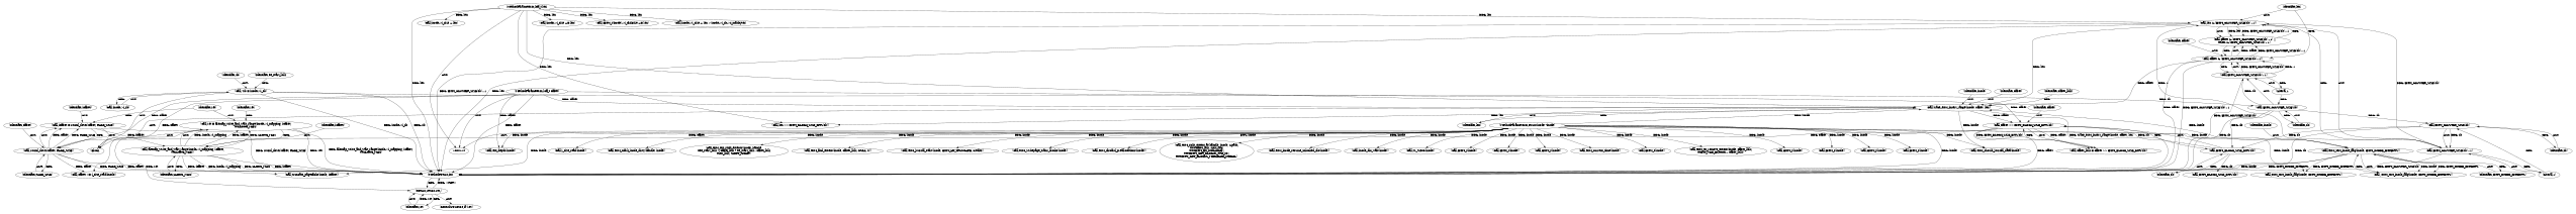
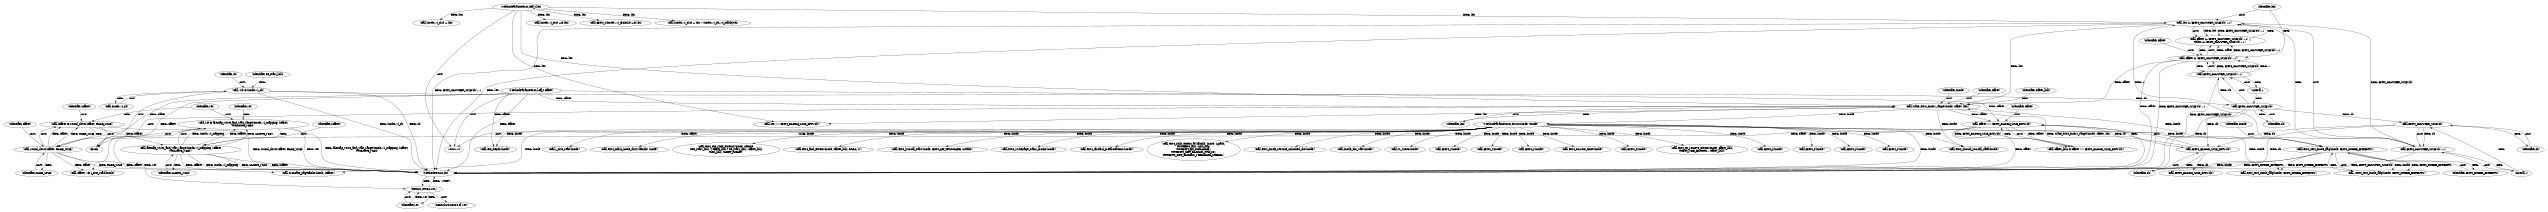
  digraph {
    n1 [label="(Call,ret = filemap_write_and_wait_range(inode->i_mapping, ioffset,\n\t\t\tLLONG_MAX))"]
    n2 [label="(Call,filemap_write_and_wait_range(inode->i_mapping, ioffset,\n\t\t\tLLONG_MAX))"]
    n3 [label="(Return,return ret;)"]
    n4 [label="(MethodReturn,int)"]
    n5 [label="(Block,)"]
    n6 [label="(Identifier,LLONG_MAX)"]
    n7 [label="(Call,truncate_pagecache(inode, ioffset))"]
    n8 [label="(Identifier,ret)"]
    n9 [label="(ControlStructure,if (ret))"]
    n10 [label="(Call,ioffset = round_down(offset, PAGE_SIZE))"]
    n11 [label="(Call,round_down(offset, PAGE_SIZE))"]
    n12 [label="(Identifier,PAGE_SIZE)"]
    n13 [label="(Call,offset >= i_size_read(inode))"]
    n14 [label="(Call,offset >> EXT4_BLOCK_SIZE_BITS(sb))"]
    n15 [label="(Call,EXT4_BLOCK_SIZE_BITS(sb))"]
    n16 [label="(Call,offset_lblk = offset >> EXT4_BLOCK_SIZE_BITS(sb))"]
    n17 [label="(Identifier,sb)"]
    n18 [label="(Call,EXT4_BLOCK_SIZE_BITS(sb))"]
    n19 [label="(Call,trace_ext4_insert_range(inode, offset, len))"]
    n20 [label="(Call,ext4_should_journal_data(inode))"]
    n21 [label="(Call,len >> EXT4_BLOCK_SIZE_BITS(sb))"]
    n22 [label="(Identifier,len)"]
    n23 [label="(Call,ext4_test_inode_flag(inode, EXT4_INODE_EXTENTS))"]
    n24 [label="(Call,!ext4_test_inode_flag(inode, EXT4_INODE_EXTENTS))"]
    n25 [label="(Identifier,EXT4_INODE_EXTENTS)"]
    n26 [label="(Call,ext4_test_inode_flag(inode, EXT4_INODE_EXTENTS))"]
    n27 [label="(MethodParameterIn,struct inode *inode)"]
    n28 [label="(Call,inode_dio_wait(inode))"]
    n29 [label="(Call,IS_SYNC(inode))"]
    n30 [label="(Call,EXT4_I(inode))"]
    n31 [label="(Call,ext_depth(inode))"]
    n32 [label="(Call,EXT4_I(inode))"]
    n33 [label="(Call,EXT4_I(inode))"]
    n34 [label="(Call,ext4_current_time(inode))"]
    n35 [label="(Call,EXT4_I(inode))"]
    n36 [label="(Call,ext4_es_remove_extent(inode, offset_lblk,\n\t\t\tEXT_MAX_BLOCKS - offset_lblk))"]
    n37 [label="(Call,EXT4_I(inode))"]
    n38 [label="(Call,EXT4_I(inode))"]
    n39 [label="(Call,EXT4_I(inode))"]
    n40 [label="(Call,EXT4_I(inode))"]
    n41 [label="(Call,i_size_read(inode))"]
    n42 [label="(Call,ext4_mark_inode_dirty(handle, inode))"]
    n43 [label="(Call,ext4_ext_shift_extents(inode, handle,\n\t\tee_start_lblk > offset_lblk ? ee_start_lblk : offset_lblk,\n\t\tlen_lblk, SHIFT_RIGHT))"]
    n44 [label="(Call,ext4_find_extent(inode, offset_lblk, NULL, 0))"]
    n45 [label="(Call,ext4_journal_start(inode, EXT4_HT_TRUNCATE, credits))"]
    n46 [label="(Call,ext4_writepage_trans_blocks(inode))"]
    n47 [label="(Call,ext4_discard_preallocations(inode))"]
    n48 [label="(Call,ext4_split_extent_at(handle, inode, &path,\n\t\t\t\t\toffset_lblk, split_flag,\n\t\t\t\t\tEXT4_EX_NOCACHE |\n\t\t\t\t\tEXT4_GET_BLOCKS_PRE_IO |\n\t\t\t\t\tEXT4_GET_BLOCKS_METADATA_NOFAIL))"]
    n49 [label="(Call,ext4_inode_resume_unlocked_dio(inode))"]
    1000114
    n51 [label="(Call,offset & (EXT4_CLUSTER_SIZE(sb) - 1))"]
    n52 [label="(Call,EXT4_CLUSTER_SIZE(sb) - 1)"]
    n53 [label="(Call,offset & (EXT4_CLUSTER_SIZE(sb) - 1) ||\n\t\t\tlen & (EXT4_CLUSTER_SIZE(sb) - 1))"]
    n54 [label="(Literal,1)"]
    n55 [label="(Call,len & (EXT4_CLUSTER_SIZE(sb) - 1))"]
    n56 [label="(MethodParameterIn,loff_t offset)"]
    n57 [label="(Call,EXT4_CLUSTER_SIZE(sb))"]
    n58 [label="(Call,EXT4_CLUSTER_SIZE(sb))"]
    n59 [label="(Identifier,sb)"]
    n60 [label="(Call,EXT4_CLUSTER_SIZE(sb) - 1)"]
    n61 [label="(Identifier,sb)"]
    n62 [label="(Call,*sb = inode->i_sb)"]
    n63 [label="(Call,inode->i_sb)"]
    n64 [label="(Literal,1)"]
    n65 [label="(MethodParameterIn,loff_t len)"]
    n66 [label="(Call,inode->i_size += len)"]
    n67 [label="(Call,EXT4_I(inode)->i_disksize += len)"]
    n68 [label="(Call,inode->i_size + len > inode->i_sb->s_maxbytes)"]
    n69 [label="(Call,inode->i_size + len)"]
    n70 [label="(Identifier,offset)"]
    n71 [label="(Identifier,offset)"]
    n72 [label="(Identifier,ret)"]
    n73 [label="(Identifier,ret)"]
    n74 [label="(Identifier,ee_start_lblk)"]
    n75 [label="(Identifier,ioffset)"]
    n76 [label="(Identifier,ioffset)"]
    n77 [label="(Identifier,offset_lblk)"]
    n78 [label="(Identifier,len)"]
    n79 [label="(Identifier,offset)"]
    n80 [label="(Identifier,offset)"]
    n81 [label="(Identifier,inode)"]
    n82 [label="(Identifier,inode)"]
    n83 [label="(Identifier,sb)"]
    n1 -> n2 [label="CFG: "]
    n1 -> n3 [label="DDG: ret"]
    n1 -> n4 [label="DDG: ret"]
    n1 -> n4 [label="DDG: filemap_write_and_wait_range(inode->i_mapping, ioffset,\n\t\t\tLLONG_MAX)"]
    n1 -> n5 [label="AST: "]
    n2 -> n1 [label="AST: "]
    n2 -> n1 [label="DDG: inode->i_mapping"]
    n2 -> n1 [label="DDG: ioffset"]
    n2 -> n1 [label="DDG: LLONG_MAX"]
    n2 -> n4 [label="DDG: ioffset"]
    n2 -> n4 [label="DDG: inode->i_mapping"]
    n2 -> n4 [label="DDG: LLONG_MAX"]
    n2 -> n6 [label="CFG: "]
    n2 -> n7 [label="DDG: ioffset"]
    n3 -> n4 [label="DDG: <RET>"]
    n3 -> n8 [label="CFG: "]
    n3 -> n9 [label="AST: "]
    n4 -> n3 [label="CFG: "]
    n6 -> n2 [label="AST: "]
    n8 -> n3 [label="AST: "]
    n8 -> n3 [label="DDG: ret"]
    n10 -> n2 [label="DDG: ioffset"]
    n10 -> n4 [label="DDG: round_down(offset, PAGE_SIZE)"]
    n10 -> n5 [label="AST: "]
    n10 -> n11 [label="CFG: "]
    n11 -> n4 [label="DDG: PAGE_SIZE"]
    n11 -> n4 [label="DDG: offset"]
    n11 -> n10 [label="AST: "]
    n11 -> n10 [label="DDG: offset"]
    n11 -> n10 [label="DDG: PAGE_SIZE"]
    n11 -> n12 [label="CFG: "]
    n11 -> n13 [label="DDG: offset"]
    n12 -> n11 [label="AST: "]
    n14 -> n4 [label="DDG: offset"]
    n14 -> n11 [label="DDG: offset"]
    n14 -> n15 [label="CFG: "]
    n14 -> n16 [label="AST: "]
    n14 -> n16 [label="DDG: offset"]
    n14 -> n16 [label="DDG: EXT4_BLOCK_SIZE_BITS(sb)"]
    n15 -> n14 [label="AST: "]
    n15 -> n14 [label="DDG: sb"]
    n15 -> n17 [label="CFG: "]
    n15 -> n18 [label="DDG: sb"]
    n16 -> n14 [label="CFG: "]
    n17 -> n15 [label="AST: "]
    n19 -> n4 [label="DDG: trace_ext4_insert_range(inode, offset, len)"]
    n19 -> n5 [label="AST: "]
    n19 -> n14 [label="DDG: offset"]
    n19 -> n20 [label="DDG: inode"]
    n19 -> n21 [label="DDG: len"]
    n19 -> n22 [label="CFG: "]
    n22 -> n19 [label="AST: "]
    n23 -> n4 [label="DDG: inode"]
    n23 -> n4 [label="DDG: EXT4_INODE_EXTENTS"]
    n23 -> n19 [label="DDG: inode"]
    n23 -> n24 [label="AST: "]
    n23 -> n24 [label="DDG: inode"]
    n23 -> n24 [label="DDG: EXT4_INODE_EXTENTS"]
    n23 -> n25 [label="CFG: "]
    n23 -> n26 [label="DDG: EXT4_INODE_EXTENTS"]
    n24 -> n23 [label="CFG: "]
    n25 -> n23 [label="AST: "]
    n27 -> n4 [label="DDG: inode"]
    n27 -> n7 [label="DDG: inode"]
-   n27 -> n19 [label="DDG: inode"]
+   n19 -> n27 [label="DDG: inode"]
    n27 -> n20 [label="DDG: inode"]
    n27 -> n23 [label="DDG: inode"]
    n27 -> n26 [label="DDG: inode"]
    n27 -> n28 [label="DDG: inode"]
    n27 -> n29 [label="DDG: inode"]
    n27 -> n30 [label="DDG: inode"]
    n27 -> n31 [label="DDG: inode"]
    n27 -> n32 [label="DDG: inode"]
    n27 -> n33 [label="DDG: inode"]
    n27 -> n34 [label="DDG: inode"]
    n27 -> n35 [label="DDG: inode"]
    n27 -> n36 [label="DDG: inode"]
    n27 -> n37 [label="DDG: inode"]
    n27 -> n38 [label="DDG: inode"]
    n27 -> n39 [label="DDG: inode"]
    n27 -> n40 [label="DDG: inode"]
    n27 -> n41 [label="DDG: offset"]
-   n27 -> n42 [label="DDG: inode"]
+   n27 -> n42 [label="SIZE: inode"]
    n27 -> n43 [label="DDG: inode"]
    n27 -> n44 [label="DDG: inode"]
    n27 -> n45 [label="DDG: inode"]
    n27 -> n46 [label="DDG: inode"]
-   n27 -> n47 [label="BITS: inode"]
+   n27 -> n47 [label="DDG: inode"]
    n27 -> n48 [label="DDG: inode"]
    n27 -> n49 [label="DDG: inode"]
    n27 -> 1000114 [label="AST: "]
    n51 -> n4 [label="DDG: offset"]
    n51 -> n4 [label="DDG: EXT4_CLUSTER_SIZE(sb) - 1"]
    n51 -> n19 [label="DDG: offset"]
    n51 -> n52 [label="CFG: "]
    n51 -> n53 [label="AST: "]
    n51 -> n53 [label="DDG: offset"]
    n51 -> n53 [label="DDG: EXT4_CLUSTER_SIZE(sb) - 1"]
    n52 -> n4 [label="DDG: EXT4_CLUSTER_SIZE(sb)"]
    n52 -> n51 [label="AST: "]
    n52 -> n51 [label="DDG: EXT4_CLUSTER_SIZE(sb)"]
    n52 -> n51 [label="DDG: 1"]
    n52 -> n54 [label="CFG: "]
    n53 -> n51 [label="CFG: "]
    n53 -> n55 [label="CFG: "]
    n54 -> n52 [label="AST: "]
    n54 -> n57 [label="CFG: "]
    n55 -> n4 [label="DDG: EXT4_CLUSTER_SIZE(sb) - 1"]
    n55 -> n4 [label="DDG: len"]
    n55 -> n19 [label="DDG: len"]
    n55 -> n53 [label="AST: "]
    n55 -> n53 [label="DDG: len"]
    n55 -> n53 [label="DDG: EXT4_CLUSTER_SIZE(sb) - 1"]
    n55 -> n60 [label="CFG: "]
    n56 -> n4 [label="DDG: offset"]
    n56 -> n11 [label="DDG: offset"]
    n56 -> n13 [label="DDG: offset"]
    n56 -> n14 [label="DDG: offset"]
    n56 -> n19 [label="DDG: offset"]
    n56 -> n31 [label="DDG: offset"]
    n56 -> 1000114 [label="AST: "]
    n57 -> n4 [label="DDG: sb"]
    n57 -> n15 [label="DDG: sb"]
    n57 -> n52 [label="AST: "]
    n57 -> n52 [label="DDG: sb"]
    n57 -> n58 [label="DDG: sb"]
    n57 -> n59 [label="CFG: "]
    n58 -> n4 [label="DDG: sb"]
    n58 -> n15 [label="DDG: sb"]
    n58 -> n60 [label="AST: "]
    n58 -> n60 [label="DDG: sb"]
    n58 -> n61 [label="CFG: "]
    n59 -> n57 [label="AST: "]
    n60 -> n4 [label="DDG: EXT4_CLUSTER_SIZE(sb)"]
    n60 -> n55 [label="AST: "]
    n60 -> n55 [label="DDG: EXT4_CLUSTER_SIZE(sb)"]
    n60 -> n55 [label="DDG: 1"]
    n60 -> n64 [label="CFG: "]
    n61 -> n58 [label="AST: "]
    n62 -> n4 [label="DDG: sb"]
    n62 -> n4 [label="DDG: inode->i_sb"]
    n62 -> n5 [label="AST: "]
    n62 -> n57 [label="DDG: sb"]
    n62 -> n63 [label="CFG: "]
    n63 -> n62 [label="AST: "]
    n64 -> n58 [label="CFG: "]
    n64 -> n60 [label="AST: "]
-   n65 -> n4 [label="DDG: len"]
    n65 -> n19 [label="DDG: len"]
    n65 -> n21 [label="DDG: len"]
    n65 -> 1000114 [label="AST: "]
    n65 -> n55 [label="DDG: len"]
    n65 -> n66 [label="DDG: len"]
    n65 -> n67 [label="DDG: len"]
    n65 -> n68 [label="DDG: len"]
    n65 -> n69 [label="DDG: len"]
    n70 -> n14 [label="AST: "]
    n71 -> n19 [label="AST: "]
    n72 -> n1 [label="AST: "]
    n72 -> n10 [label="CFG: "]
    n73 -> n1 [label="CFG: "]
    n74 -> n62 [label="CFG: "]
    n75 -> n2 [label="AST: "]
    n76 -> n10 [label="AST: "]
    n77 -> n19 [label="CFG: "]
    n78 -> n51 [label="CFG: "]
    n78 -> n55 [label="AST: "]
    n79 -> n51 [label="AST: "]
    n80 -> n11 [label="AST: "]
    n81 -> n23 [label="AST: "]
    n82 -> n19 [label="AST: "]
    n83 -> n62 [label="AST: "]
  }
